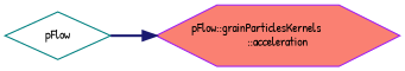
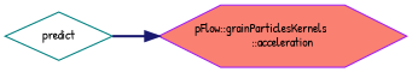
  digraph {
    rankdir=LR
    fontname="Patrick Hand"
    node [fontname="Patrick Hand" fontsize=10 style=filled]
-   n1 [color=teal fillcolor=white fontcolor=black height=0.2 label=pFlow shape=diamond width=0.4]
+   n1 [color=teal fillcolor=white fontcolor=black height=0.2 label=predict shape=diamond width=0.4]
    n2 [color=purple fillcolor=salmon height=0.2 label="pFlow::grainParticlesKernels\l::acceleration" shape=hexagon width=0.4]
    n1 -> n2 [color=midnightblue fontname="Patrick Hand" fontsize=10 labelfontname=Helvetica labelfontsize=10 style=bold]
  }
